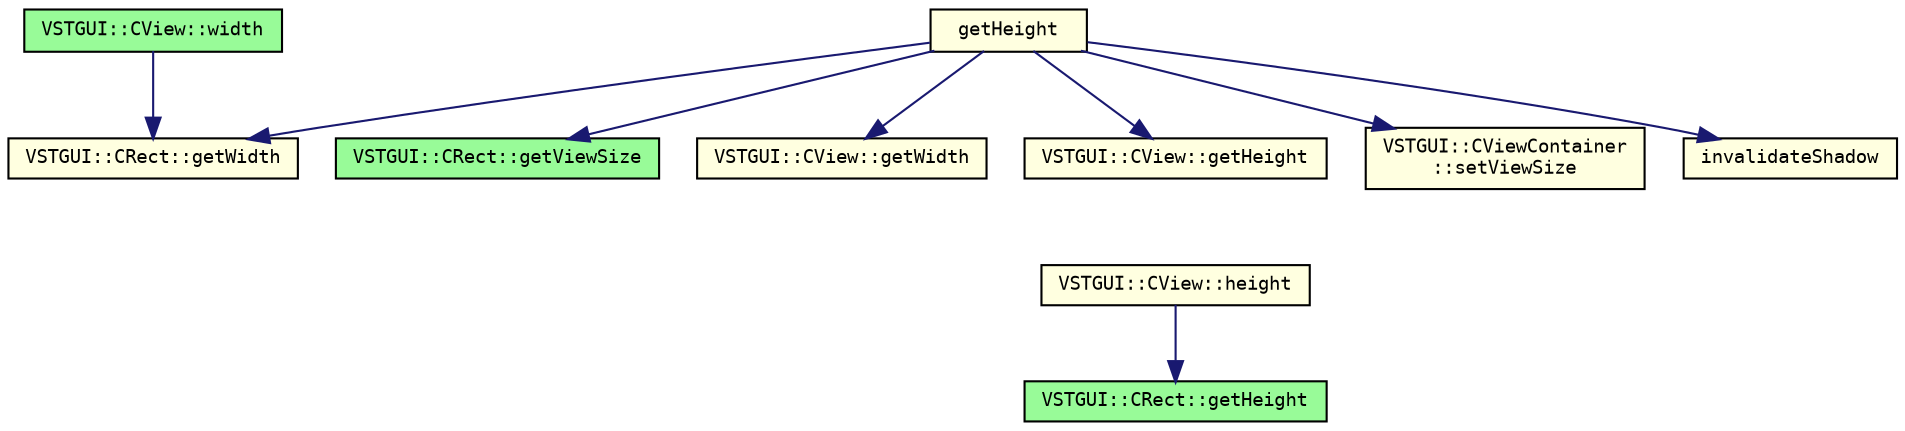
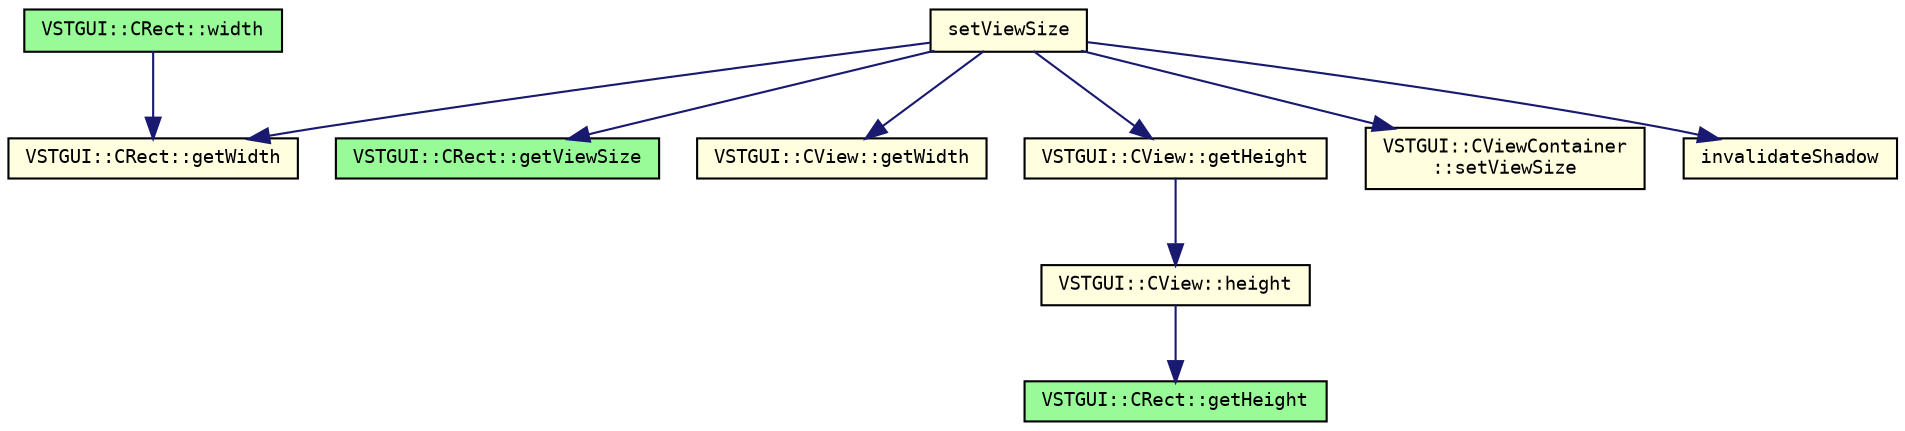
  digraph {
    fontname="DejaVu Sans Mono"
    rankdir=TB
    node [color=black fillcolor=lightyellow fontname="DejaVu Sans Mono" fontsize=9 shape=record style=filled]
    edge [color=midnightblue fontname="DejaVu Sans Mono" fontsize=9 labelfontname=Arial labelfontsize=9 style=solid]
-   n1 [fontcolor=black height=0.2 label=getHeight width=0.4]
+   n1 [fontcolor=black height=0.2 label=setViewSize width=0.4]
    n2 [fillcolor=palegreen height=0.2 label="VSTGUI::CRect::getViewSize" width=0.4]
    n3 [height=0.2 label="VSTGUI::CView::getWidth" width=0.4]
    n4 [height=0.2 label="VSTGUI::CRect::getWidth" width=0.4]
    n5 [height=0.2 label="VSTGUI::CView::getHeight" width=0.4]
    n6 [height=0.2 label="VSTGUI::CViewContainer\l::setViewSize" width=0.4]
    n7 [height=0.2 label=invalidateShadow width=0.4]
    n8 [height=0.2 label="VSTGUI::CView::height" width=0.4]
    n9 [fillcolor=palegreen height=0.2 label="VSTGUI::CRect::getHeight" width=0.4]
-   n10 [fillcolor=palegreen height=0.2 label="VSTGUI::CView::width" width=0.4]
+   n10 [fillcolor=palegreen height=0.2 label="VSTGUI::CRect::width" width=0.4]
    n1 -> n2
    n1 -> n3
    n1 -> n4
    n1 -> n5
    n1 -> n6
    n1 -> n7
+   n5 -> n8
    n8 -> n9
    n10 -> n4
  }
